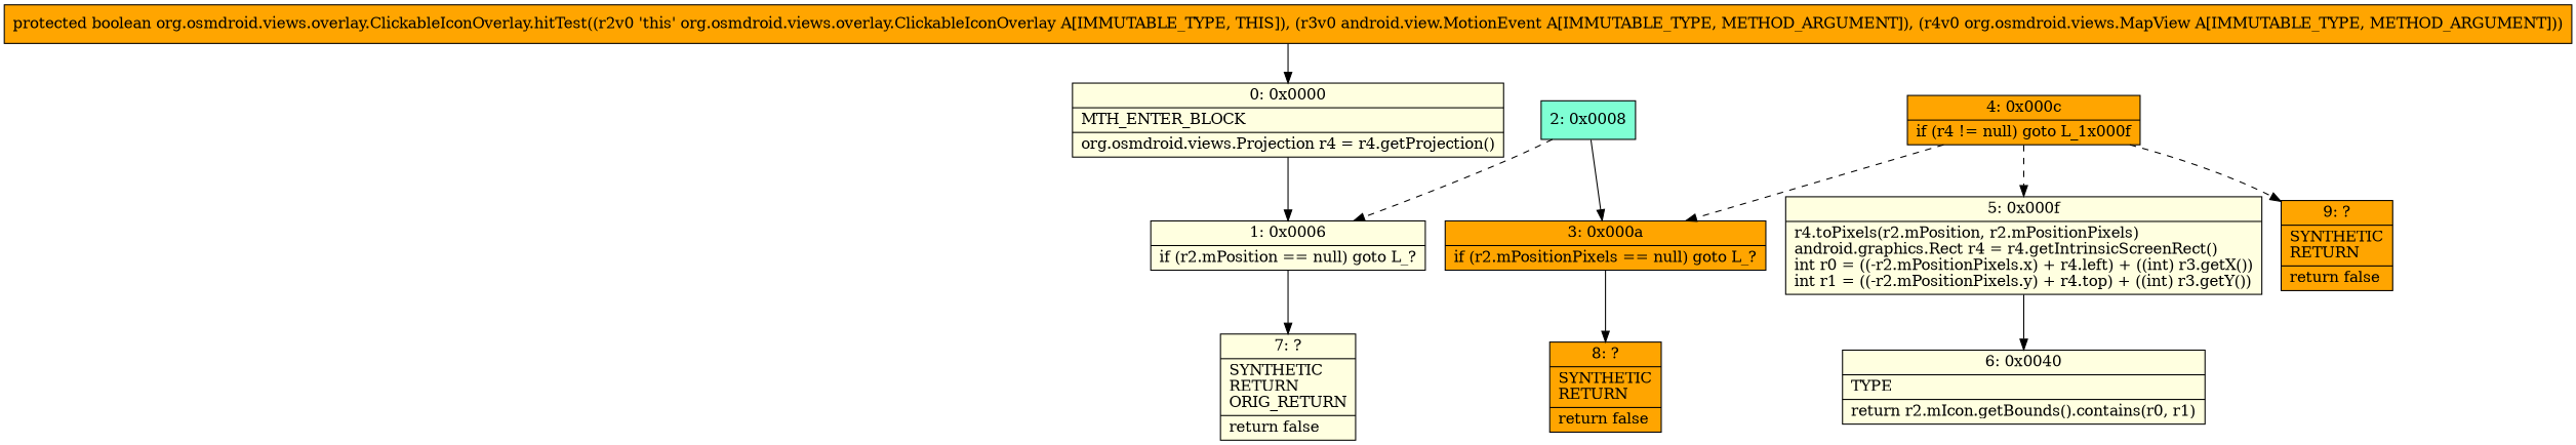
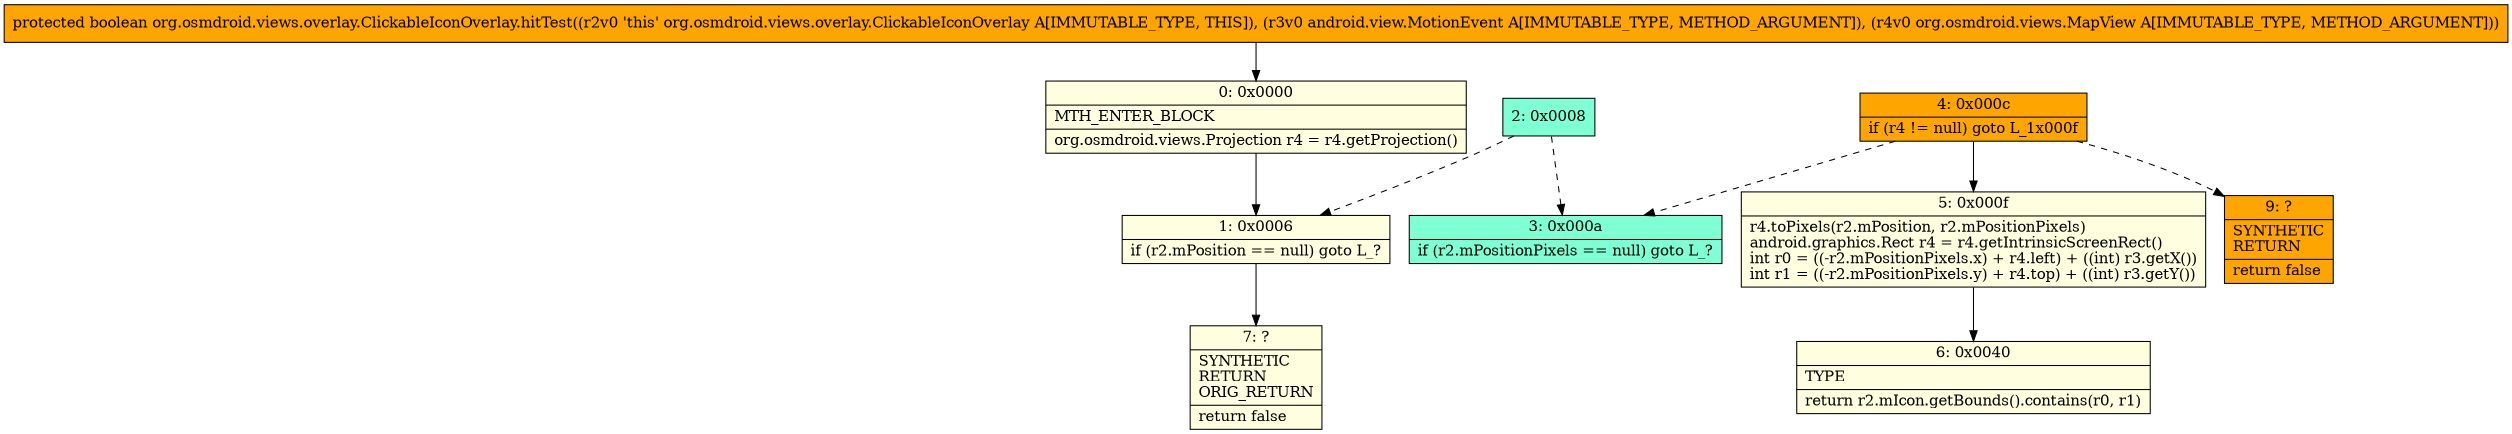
  digraph {
    node [fillcolor=lightyellow shape=record style=filled]
    n1 [label="{0\:\ 0x0000|MTH_ENTER_BLOCK\l|org.osmdroid.views.Projection r4 = r4.getProjection()\l}"]
    n2 [label="{1\:\ 0x0006|if (r2.mPosition == null) goto L_?\l}"]
    n3 [label="{7\:\ ?|SYNTHETIC\lRETURN\lORIG_RETURN\l|return false\l}"]
    n4 [fillcolor=aquamarine label="{2\:\ 0x0008}"]
-   n5 [fillcolor=orange label="{3\:\ 0x000a|if (r2.mPositionPixels == null) goto L_?\l}"]
-   n6 [fillcolor=orange label="{8\:\ ?|SYNTHETIC\lRETURN\l|return false\l}"]
+   n5 [fillcolor=aquamarine label="{3\:\ 0x000a|if (r2.mPositionPixels == null) goto L_?\l}"]
    n7 [fillcolor=orange label="{4\:\ 0x000c|if (r4 != null) goto L_1x000f\l}"]
    n8 [label="{5\:\ 0x000f|r4.toPixels(r2.mPosition, r2.mPositionPixels)\landroid.graphics.Rect r4 = r4.getIntrinsicScreenRect()\lint r0 = ((\-r2.mPositionPixels.x) + r4.left) + ((int) r3.getX())\lint r1 = ((\-r2.mPositionPixels.y) + r4.top) + ((int) r3.getY())\l}"]
    n9 [fillcolor=orange label="{9\:\ ?|SYNTHETIC\lRETURN\l|return false\l}"]
    n10 [label="{6\:\ 0x0040|TYPE\l|return r2.mIcon.getBounds().contains(r0, r1)\l}"]
    n11 [fillcolor=orange label="{protected boolean org.osmdroid.views.overlay.ClickableIconOverlay.hitTest((r2v0 'this' org.osmdroid.views.overlay.ClickableIconOverlay A[IMMUTABLE_TYPE, THIS]), (r3v0 android.view.MotionEvent A[IMMUTABLE_TYPE, METHOD_ARGUMENT]), (r4v0 org.osmdroid.views.MapView A[IMMUTABLE_TYPE, METHOD_ARGUMENT])) }"]
    n1 -> n2
    n2 -> n3
    n4 -> n2 [style=dashed]
-   n4 -> n5
-   n5 -> n6
+   n4 -> n5 [style=dashed]
    n7 -> n5 [style=dashed]
-   n7 -> n8 [style=dashed]
+   n7 -> n8
    n7 -> n9 [style=dashed]
    n8 -> n10
    n11 -> n1
  }
